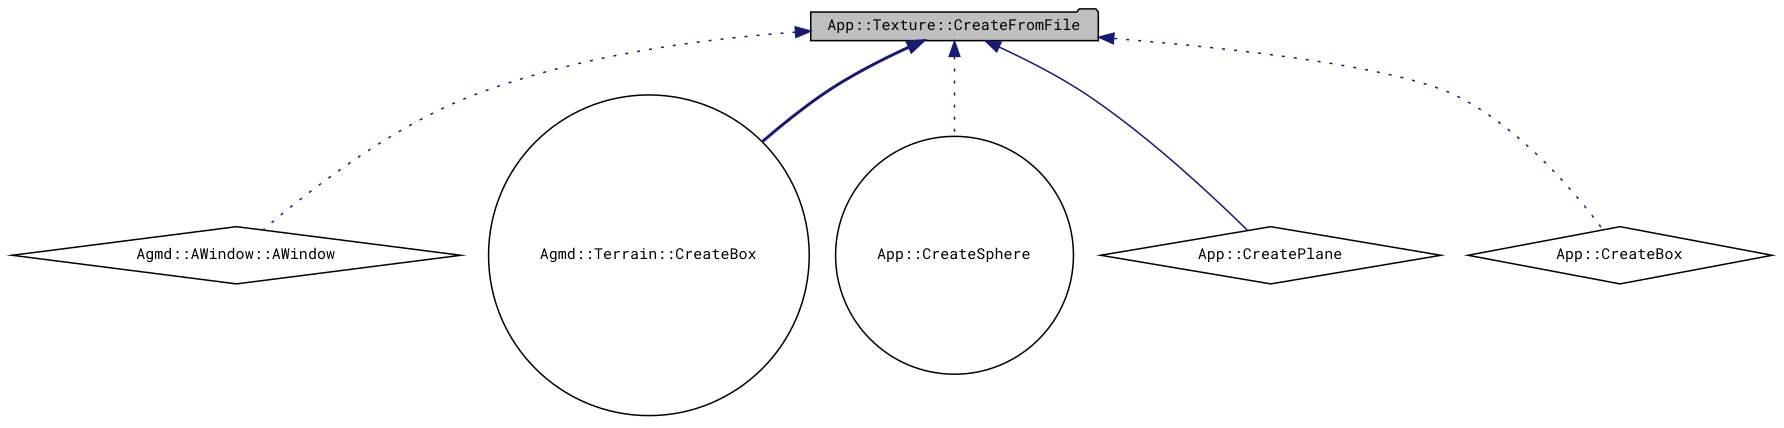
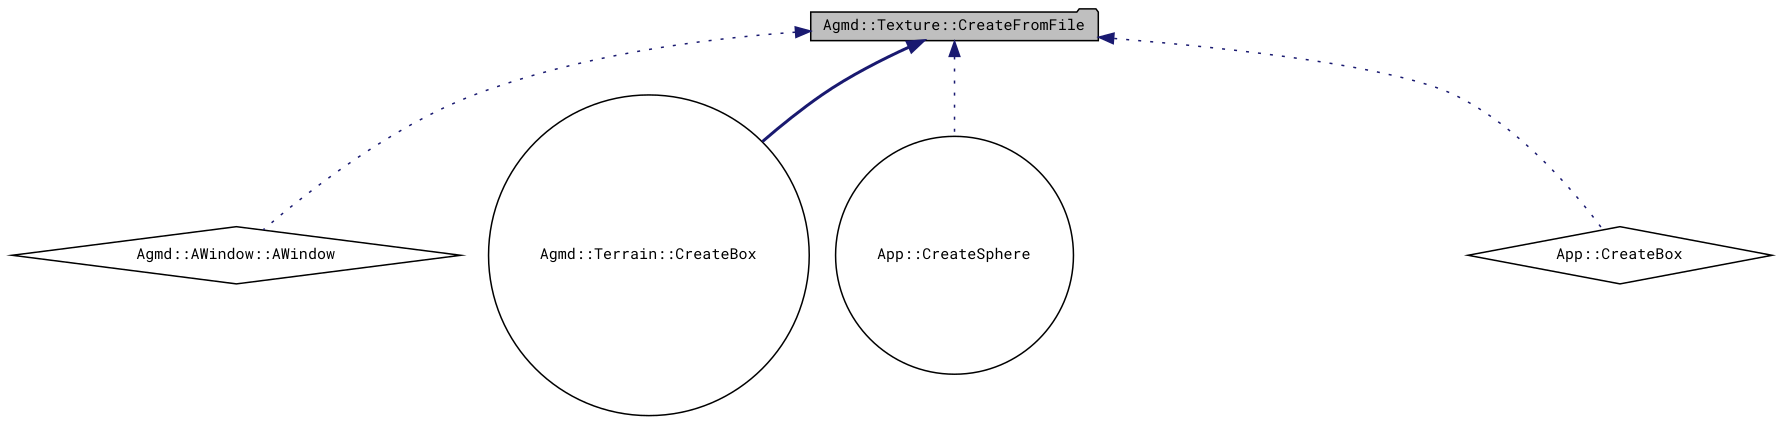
  digraph {
    fontname="Roboto Mono"
    rankdir=TB
    node [color=black fillcolor=white fontname="Roboto Mono" fontsize=10 shape=diamond style=filled]
    edge [color=midnightblue dir=back fontname="Roboto Mono" fontsize=10 labelfontname=Helvetica labelfontsize=10 style=dotted]
-   n1 [fillcolor=grey75 fontcolor=black height=0.2 label="App::Texture::CreateFromFile" shape=folder width=0.4]
+   n1 [fillcolor=grey75 fontcolor=black height=0.2 label="Agmd::Texture::CreateFromFile" shape=folder width=0.4]
    n2 [height=0.2 label="Agmd::AWindow::AWindow" width=0.4]
    n3 [height=0.2 label="Agmd::Terrain::CreateBox" shape=circle width=0.4]
    n4 [height=0.2 label="App::CreateSphere" shape=circle width=0.4]
-   n5 [height=0.2 label="App::CreatePlane" width=0.4]
    n6 [height=0.2 label="App::CreateBox" width=0.4]
    n1 -> n2
    n1 -> n3 [style=bold]
    n1 -> n4
-   n1 -> n5 [style=solid]
    n1 -> n6
  }
